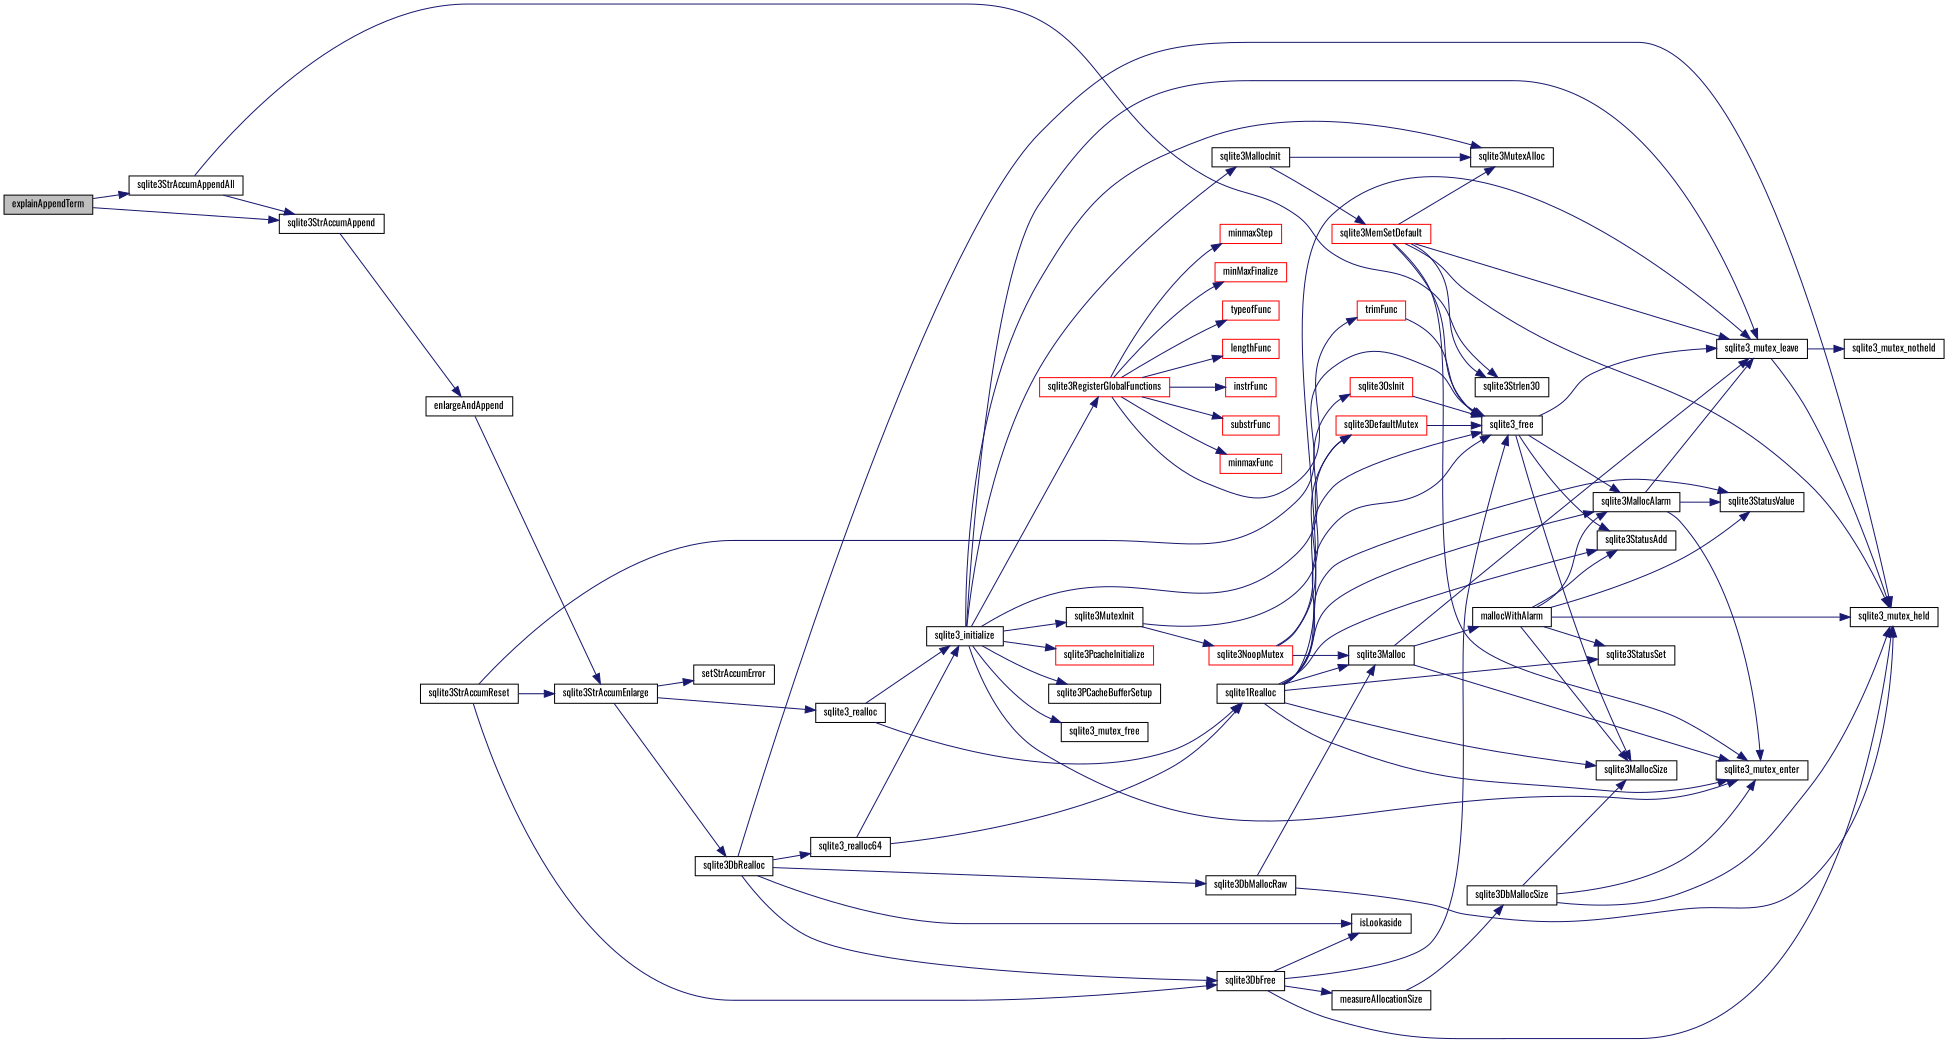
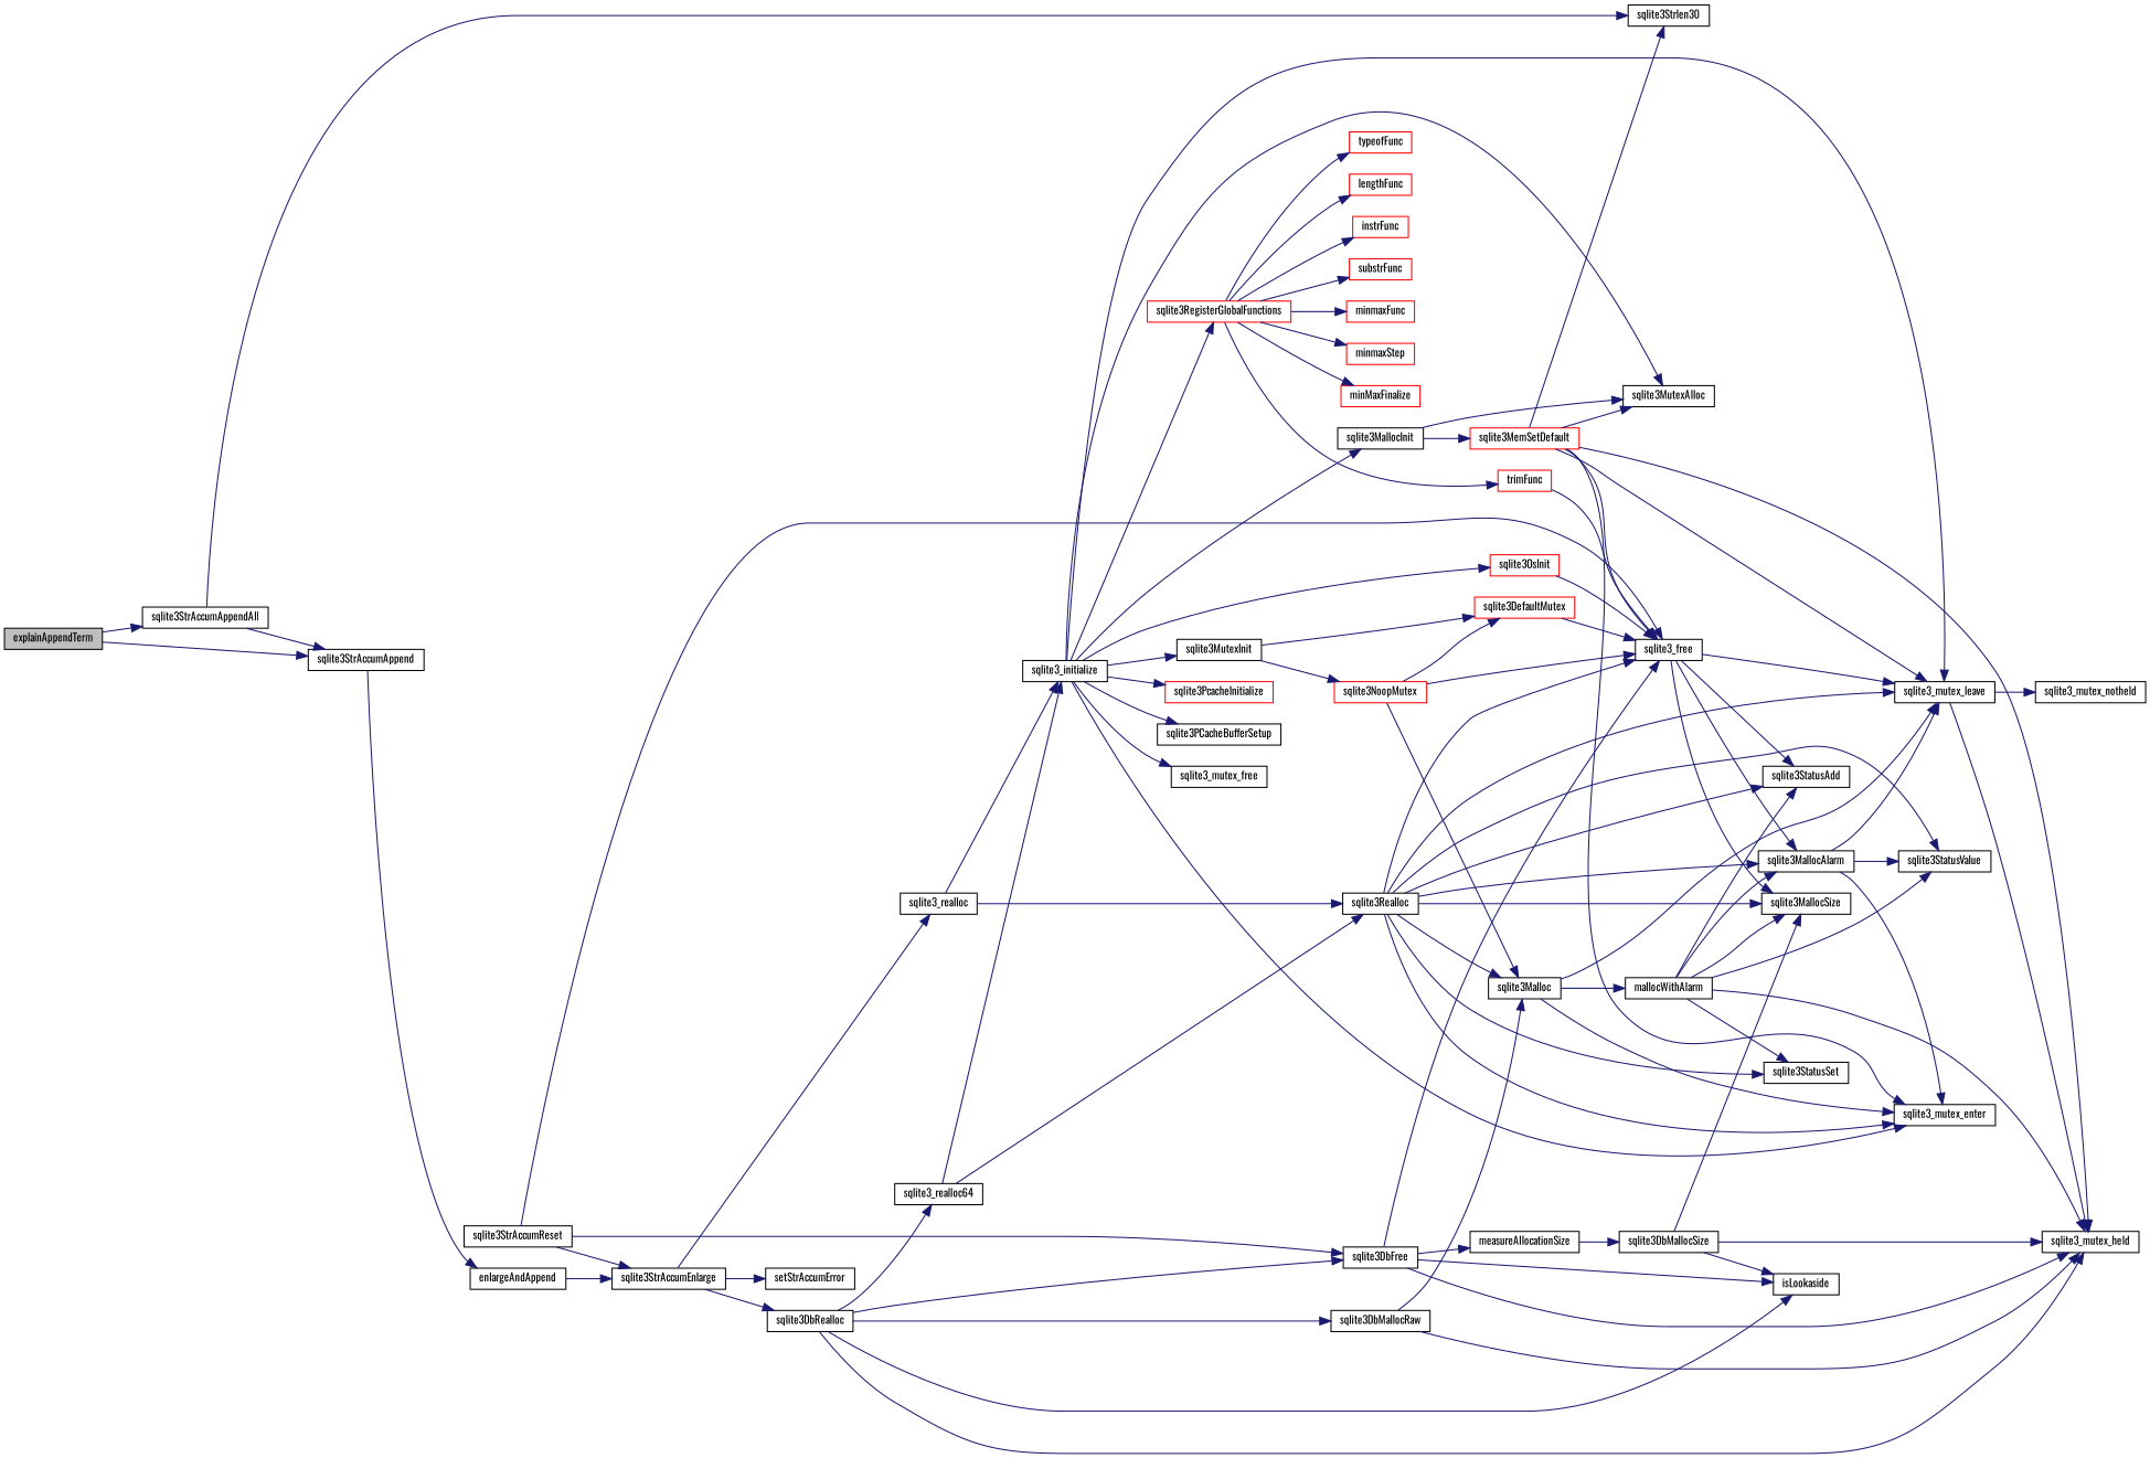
  digraph {
    fontname=Oswald
    rankdir=LR
    node [color=black fillcolor=white fontname=Oswald fontsize=10 shape=record style=filled]
    edge [color=midnightblue fontname=Oswald fontsize=10 labelfontname=FreeSans labelfontsize=10 style=solid]
    n1 [fillcolor=grey75 fontcolor=black height=0.2 label=explainAppendTerm width=0.4]
    n2 [height=0.2 label=sqlite3StrAccumAppend width=0.4]
    n3 [height=0.2 label=sqlite3StrAccumAppendAll width=0.4]
    n4 [height=0.2 label=enlargeAndAppend width=0.4]
    n5 [height=0.2 label=sqlite3Strlen30 width=0.4]
    n6 [height=0.2 label=sqlite3StrAccumEnlarge width=0.4]
    n7 [height=0.2 label=setStrAccumError width=0.4]
    n8 [height=0.2 label=sqlite3DbRealloc width=0.4]
    n9 [height=0.2 label=sqlite3_realloc width=0.4]
    n10 [height=0.2 label=sqlite3StrAccumReset width=0.4]
    n11 [height=0.2 label=sqlite3DbFree width=0.4]
    n12 [height=0.2 label=sqlite3_free width=0.4]
    n13 [height=0.2 label=sqlite3_mutex_held width=0.4]
    n14 [height=0.2 label=isLookaside width=0.4]
    n15 [height=0.2 label=sqlite3DbMallocRaw width=0.4]
    n16 [height=0.2 label=sqlite3_realloc64 width=0.4]
    n17 [height=0.2 label=sqlite3_initialize width=0.4]
-   n18 [height=0.2 label=sqlite1Realloc width=0.4]
+   n18 [height=0.2 label=sqlite3Realloc width=0.4]
    n19 [height=0.2 label=measureAllocationSize width=0.4]
    n20 [height=0.2 label=sqlite3MallocSize width=0.4]
    n21 [height=0.2 label=sqlite3StatusAdd width=0.4]
    n22 [height=0.2 label=sqlite3_mutex_leave width=0.4]
    n23 [height=0.2 label=sqlite3MallocAlarm width=0.4]
    n24 [height=0.2 label=sqlite3DbMallocSize width=0.4]
    n25 [height=0.2 label=sqlite3_mutex_enter width=0.4]
    n26 [height=0.2 label=sqlite3_mutex_notheld width=0.4]
    n27 [height=0.2 label=sqlite3Malloc width=0.4]
    n28 [height=0.2 label=mallocWithAlarm width=0.4]
    n29 [height=0.2 label=sqlite3StatusSet width=0.4]
    n30 [height=0.2 label=sqlite3StatusValue width=0.4]
    n31 [height=0.2 label=sqlite3MutexInit width=0.4]
    n32 [height=0.2 label=sqlite3MutexAlloc width=0.4]
    n33 [height=0.2 label=sqlite3MallocInit width=0.4]
    n34 [color=red height=0.2 label=sqlite3RegisterGlobalFunctions width=0.4]
    n35 [color=red height=0.2 label=sqlite3PcacheInitialize width=0.4]
    n36 [color=red height=0.2 label=sqlite3OsInit width=0.4]
    n37 [height=0.2 label=sqlite3PCacheBufferSetup width=0.4]
    n38 [height=0.2 label=sqlite3_mutex_free width=0.4]
    n39 [color=red height=0.2 label=sqlite3DefaultMutex width=0.4]
    n40 [color=red height=0.2 label=sqlite3NoopMutex width=0.4]
    n41 [color=red height=0.2 label=sqlite3MemSetDefault width=0.4]
    n42 [color=red height=0.2 label=trimFunc width=0.4]
    n43 [color=red height=0.2 label=minmaxFunc width=0.4]
    n44 [color=red height=0.2 label=minmaxStep width=0.4]
    n45 [color=red height=0.2 label=minMaxFinalize width=0.4]
    n46 [color=red height=0.2 label=typeofFunc width=0.4]
    n47 [color=red height=0.2 label=lengthFunc width=0.4]
    n48 [color=red height=0.2 label=instrFunc width=0.4]
    n49 [color=red height=0.2 label=substrFunc width=0.4]
    n1 -> n2
    n1 -> n3
    n2 -> n4
    n3 -> n2
    n3 -> n5
    n4 -> n6
    n6 -> n7
    n6 -> n8
    n6 -> n9
    n8 -> n11
    n8 -> n13
    n8 -> n14
    n8 -> n15
    n8 -> n16
    n9 -> n17
    n9 -> n18
    n10 -> n6
    n10 -> n11
    n10 -> n12
    n11 -> n12
    n11 -> n13
    n11 -> n14
    n11 -> n19
    n12 -> n20
    n12 -> n21
    n12 -> n22
    n12 -> n23
    n15 -> n13
    n15 -> n27
    n16 -> n17
    n16 -> n18
    n17 -> n22
    n17 -> n25
    n17 -> n31
    n17 -> n32
    n17 -> n33
    n17 -> n34
    n17 -> n35
    n17 -> n36
    n17 -> n37
    n17 -> n38
    n18 -> n12
    n18 -> n20
    n18 -> n21
    n18 -> n22
    n18 -> n23
    n18 -> n25
    n18 -> n27
    n18 -> n29
    n18 -> n30
    n19 -> n24
    n22 -> n13
    n22 -> n26
    n23 -> n22
    n23 -> n25
    n23 -> n30
    n24 -> n13
-   n24 -> n25
+   n24 -> n14
    n24 -> n20
    n27 -> n22
    n27 -> n25
    n27 -> n28
    n28 -> n13
    n28 -> n20
    n28 -> n21
    n28 -> n23
    n28 -> n29
    n28 -> n30
    n31 -> n39
    n31 -> n40
    n33 -> n32
    n33 -> n41
    n34 -> n42
    n34 -> n43
    n34 -> n44
    n34 -> n45
    n34 -> n46
    n34 -> n47
    n34 -> n48
    n34 -> n49
    n36 -> n12
    n39 -> n12
    n40 -> n12
    n40 -> n27
    n40 -> n39
    n41 -> n5
    n41 -> n12
    n41 -> n13
    n41 -> n22
    n41 -> n25
    n41 -> n32
    n42 -> n12
  }
